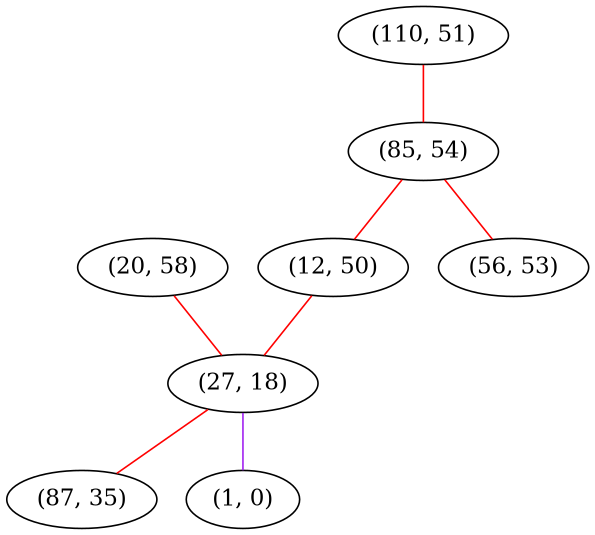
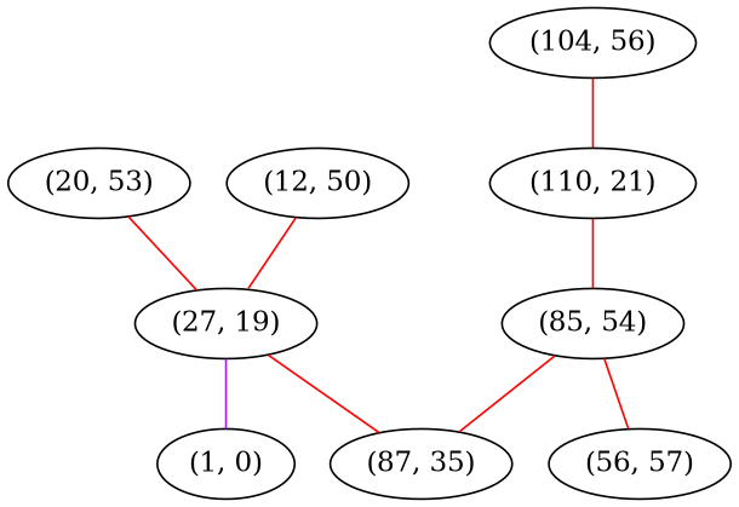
  graph {
    edge [color=red weight=1]
-   "(20, 58)"
-   "(27, 18)"
+   "(20, 58)" [label="(20, 53)"]
+   "(27, 18)" [label="(27, 19)"]
    "(12, 50)"
-   "(110, 51)"
+   "(104, 56)"
+   "(110, 51)" [label="(110, 21)"]
    "(85, 54)"
    "(87, 35)"
-   "(56, 53)"
+   "(56, 53)" [label="(56, 57)"]
    n9 [label="(1, 0)"]
    "(20, 58)" -- "(27, 18)"
    "(27, 18)" -- "(87, 35)"
    "(27, 18)" -- n9 [color=purple weight=4]
    "(12, 50)" -- "(27, 18)"
+   "(104, 56)" -- "(110, 51)"
    "(110, 51)" -- "(85, 54)"
-   "(85, 54)" -- "(12, 50)"
+   "(85, 54)" -- "(87, 35)"
    "(85, 54)" -- "(56, 53)"
  }
